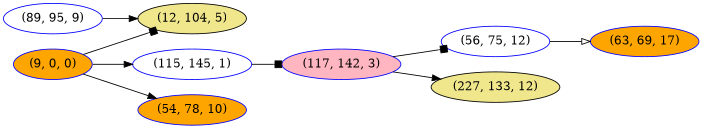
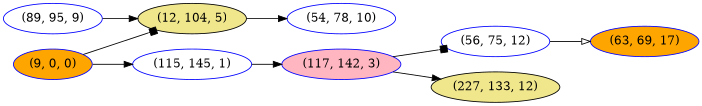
  digraph {
    rankdir=LR
    node [color=blue fillcolor=white style=filled]
    edge [arrowhead=normal]
    n1 [fillcolor=orange label="(9, 0, 0)"]
    "(12, 104, 5)" [color=black fillcolor=khaki]
    "(115, 145, 1)"
-   "(54, 78, 10)" [fillcolor=orange]
+   "(54, 78, 10)"
    "(117, 142, 3)" [fillcolor=lightpink]
    "(89, 95, 9)"
    "(63, 69, 17)" [fillcolor=orange]
    "(56, 75, 12)"
    n9 [color=black fillcolor=khaki label="(227, 133, 12)"]
    n1 -> "(12, 104, 5)" [arrowhead=box]
    n1 -> "(115, 145, 1)"
-   n1 -> "(54, 78, 10)"
-   "(115, 145, 1)" -> "(117, 142, 3)" [arrowhead=box]
+   "(12, 104, 5)" -> "(54, 78, 10)"
+   "(115, 145, 1)" -> "(117, 142, 3)"
    "(117, 142, 3)" -> "(56, 75, 12)" [arrowhead=box]
    "(117, 142, 3)" -> n9
    "(89, 95, 9)" -> "(12, 104, 5)"
    "(56, 75, 12)" -> "(63, 69, 17)" [arrowhead=onormal]
  }
